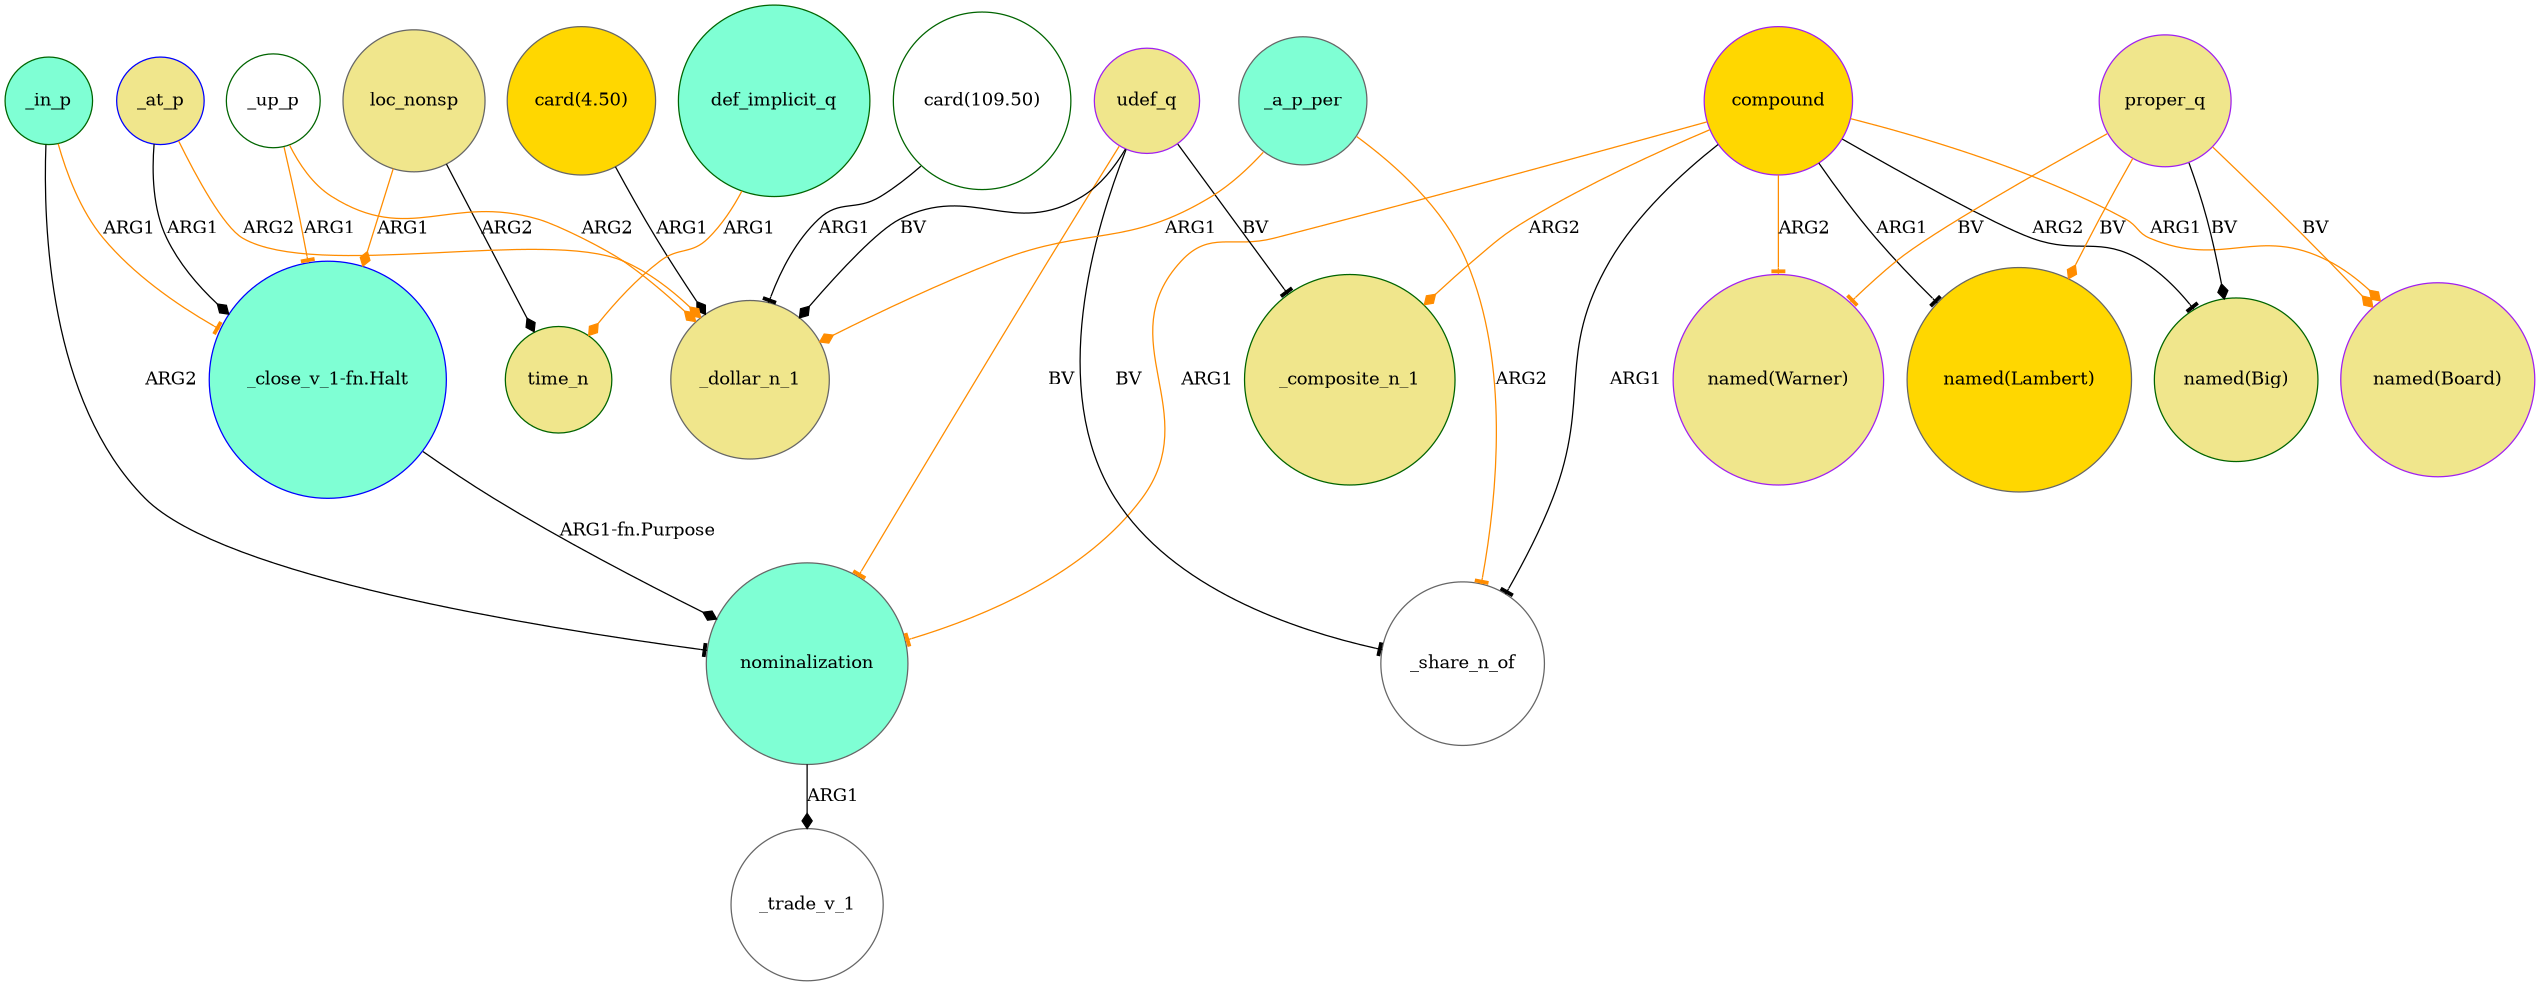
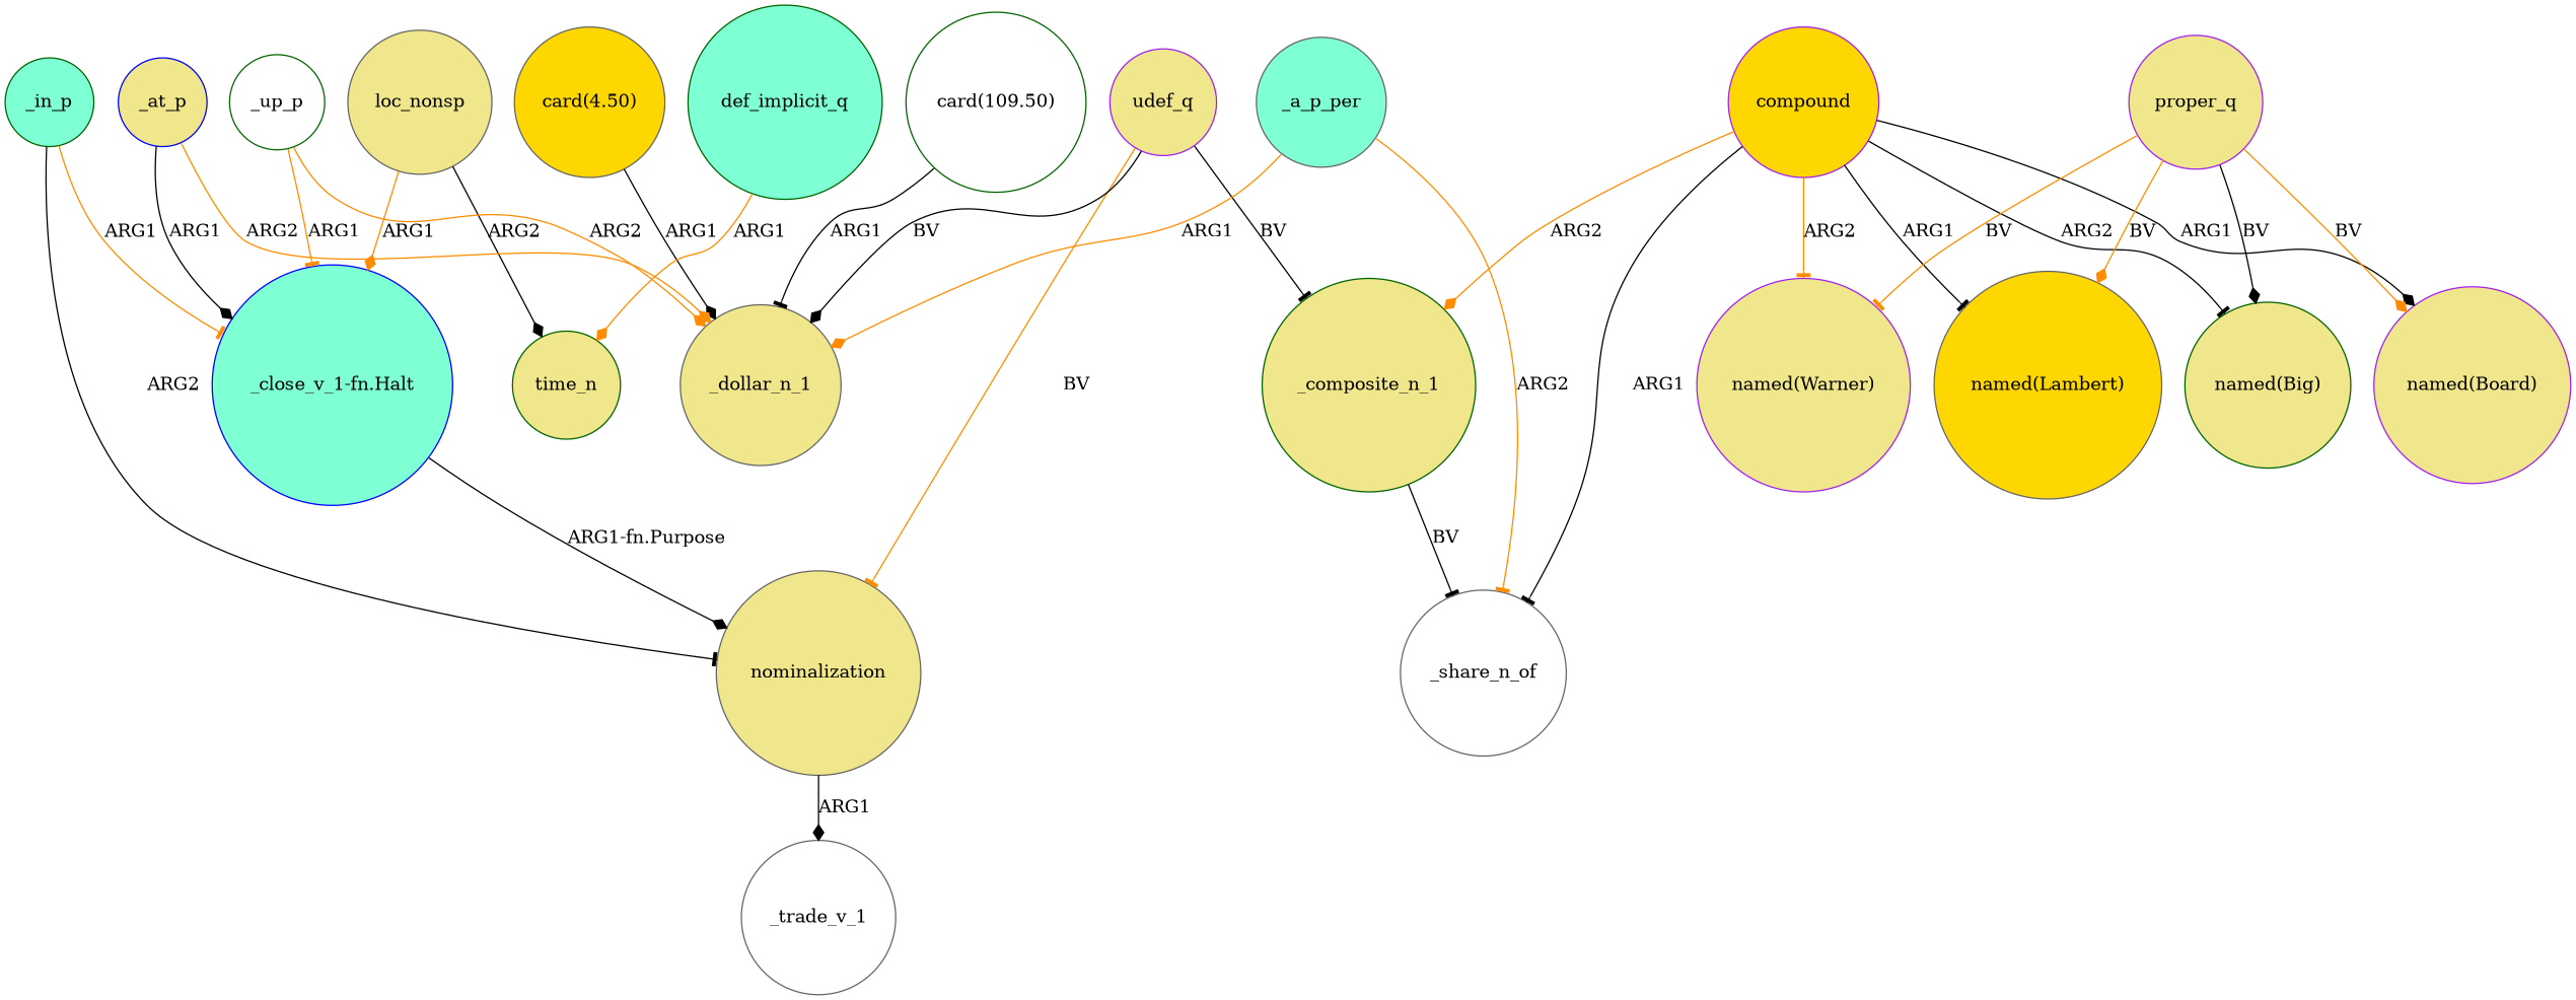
  digraph {
    node [color=gray40 fillcolor=khaki shape=circle style=filled]
    edge [arrowhead=diamond color=darkorange]
    _in_p [color=darkgreen fillcolor=aquamarine]
    "_close_v_1-fn.Halt" [color=blue fillcolor=aquamarine]
-   nominalization [fillcolor=aquamarine]
+   nominalization
    _trade_v_1 [fillcolor=white]
    _share_n_of [fillcolor=white]
    compound [color=purple fillcolor=gold]
    "named(Big)" [color=darkgreen]
    "named(Lambert)" [fillcolor=gold]
    "named(Warner)" [color=purple]
    _composite_n_1 [color=darkgreen]
    "named(Board)" [color=purple]
    udef_q [color=purple]
    _dollar_n_1
    "card(109.50)" [color=darkgreen fillcolor=white]
    time_n [color=darkgreen]
    loc_nonsp
    n17 [fillcolor=gold label="card(4.50)"]
    _up_p [color=darkgreen fillcolor=white]
    _at_p [color=blue]
    _a_p_per [fillcolor=aquamarine]
    proper_q [color=purple]
    def_implicit_q [color=darkgreen fillcolor=aquamarine]
    _in_p -> "_close_v_1-fn.Halt" [arrowhead=tee label=ARG1]
    _in_p -> nominalization [arrowhead=tee color=black label=ARG2]
    "_close_v_1-fn.Halt" -> nominalization [color=black label="ARG1-fn.Purpose"]
    nominalization -> _trade_v_1 [color=black label=ARG1]
-   compound -> nominalization [arrowhead=tee label=ARG1]
    compound -> _share_n_of [arrowhead=tee color=black label=ARG1]
    compound -> "named(Big)" [arrowhead=tee color=black label=ARG2]
    compound -> "named(Lambert)" [arrowhead=tee color=black label=ARG1]
    compound -> "named(Warner)" [arrowhead=tee label=ARG2]
    compound -> _composite_n_1 [label=ARG2]
-   compound -> "named(Board)" [label=ARG1]
+   compound -> "named(Board)" [color=black label=ARG1]
    udef_q -> nominalization [arrowhead=tee label=BV]
-   udef_q -> _share_n_of [arrowhead=tee color=black label=BV]
+   _composite_n_1 -> _share_n_of [arrowhead=tee color=black label=BV]
    udef_q -> _composite_n_1 [arrowhead=tee color=black label=BV]
    udef_q -> _dollar_n_1 [color=black label=BV]
    "card(109.50)" -> _dollar_n_1 [arrowhead=tee color=black label=ARG1]
    loc_nonsp -> "_close_v_1-fn.Halt" [label=ARG1]
    loc_nonsp -> time_n [color=black label=ARG2]
    n17 -> _dollar_n_1 [color=black label=ARG1]
    _up_p -> "_close_v_1-fn.Halt" [arrowhead=tee label=ARG1]
    _up_p -> _dollar_n_1 [label=ARG2]
    _at_p -> "_close_v_1-fn.Halt" [color=black label=ARG1]
    _at_p -> _dollar_n_1 [label=ARG2]
    _a_p_per -> _share_n_of [arrowhead=tee label=ARG2]
    _a_p_per -> _dollar_n_1 [label=ARG1]
    proper_q -> "named(Big)" [color=black label=BV]
    proper_q -> "named(Lambert)" [label=BV]
    proper_q -> "named(Warner)" [arrowhead=tee label=BV]
    proper_q -> "named(Board)" [label=BV]
    def_implicit_q -> time_n [label=ARG1]
  }
